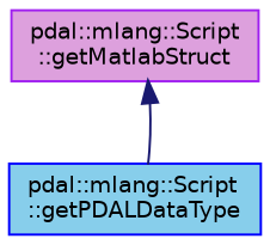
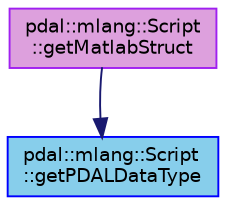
  digraph {
    rankdir=TB
    node [fontname=Helvetica fontsize=10 shape=record style=filled]
    n1 [color=purple fillcolor=plum fontcolor=black height=0.2 label="pdal::mlang::Script\l::getMatlabStruct" width=0.4]
    n2 [color=blue fillcolor=skyblue height=0.2 label="pdal::mlang::Script\l::getPDALDataType" width=0.4]
-   n2 -> n1 [color=midnightblue fontname=Helvetica fontsize=10 labelfontname=Helvetica labelfontsize=10 style=solid]
+   n1 -> n2 [color=midnightblue fontname=Helvetica fontsize=10 labelfontname=Helvetica labelfontsize=10 style=solid]
  }
